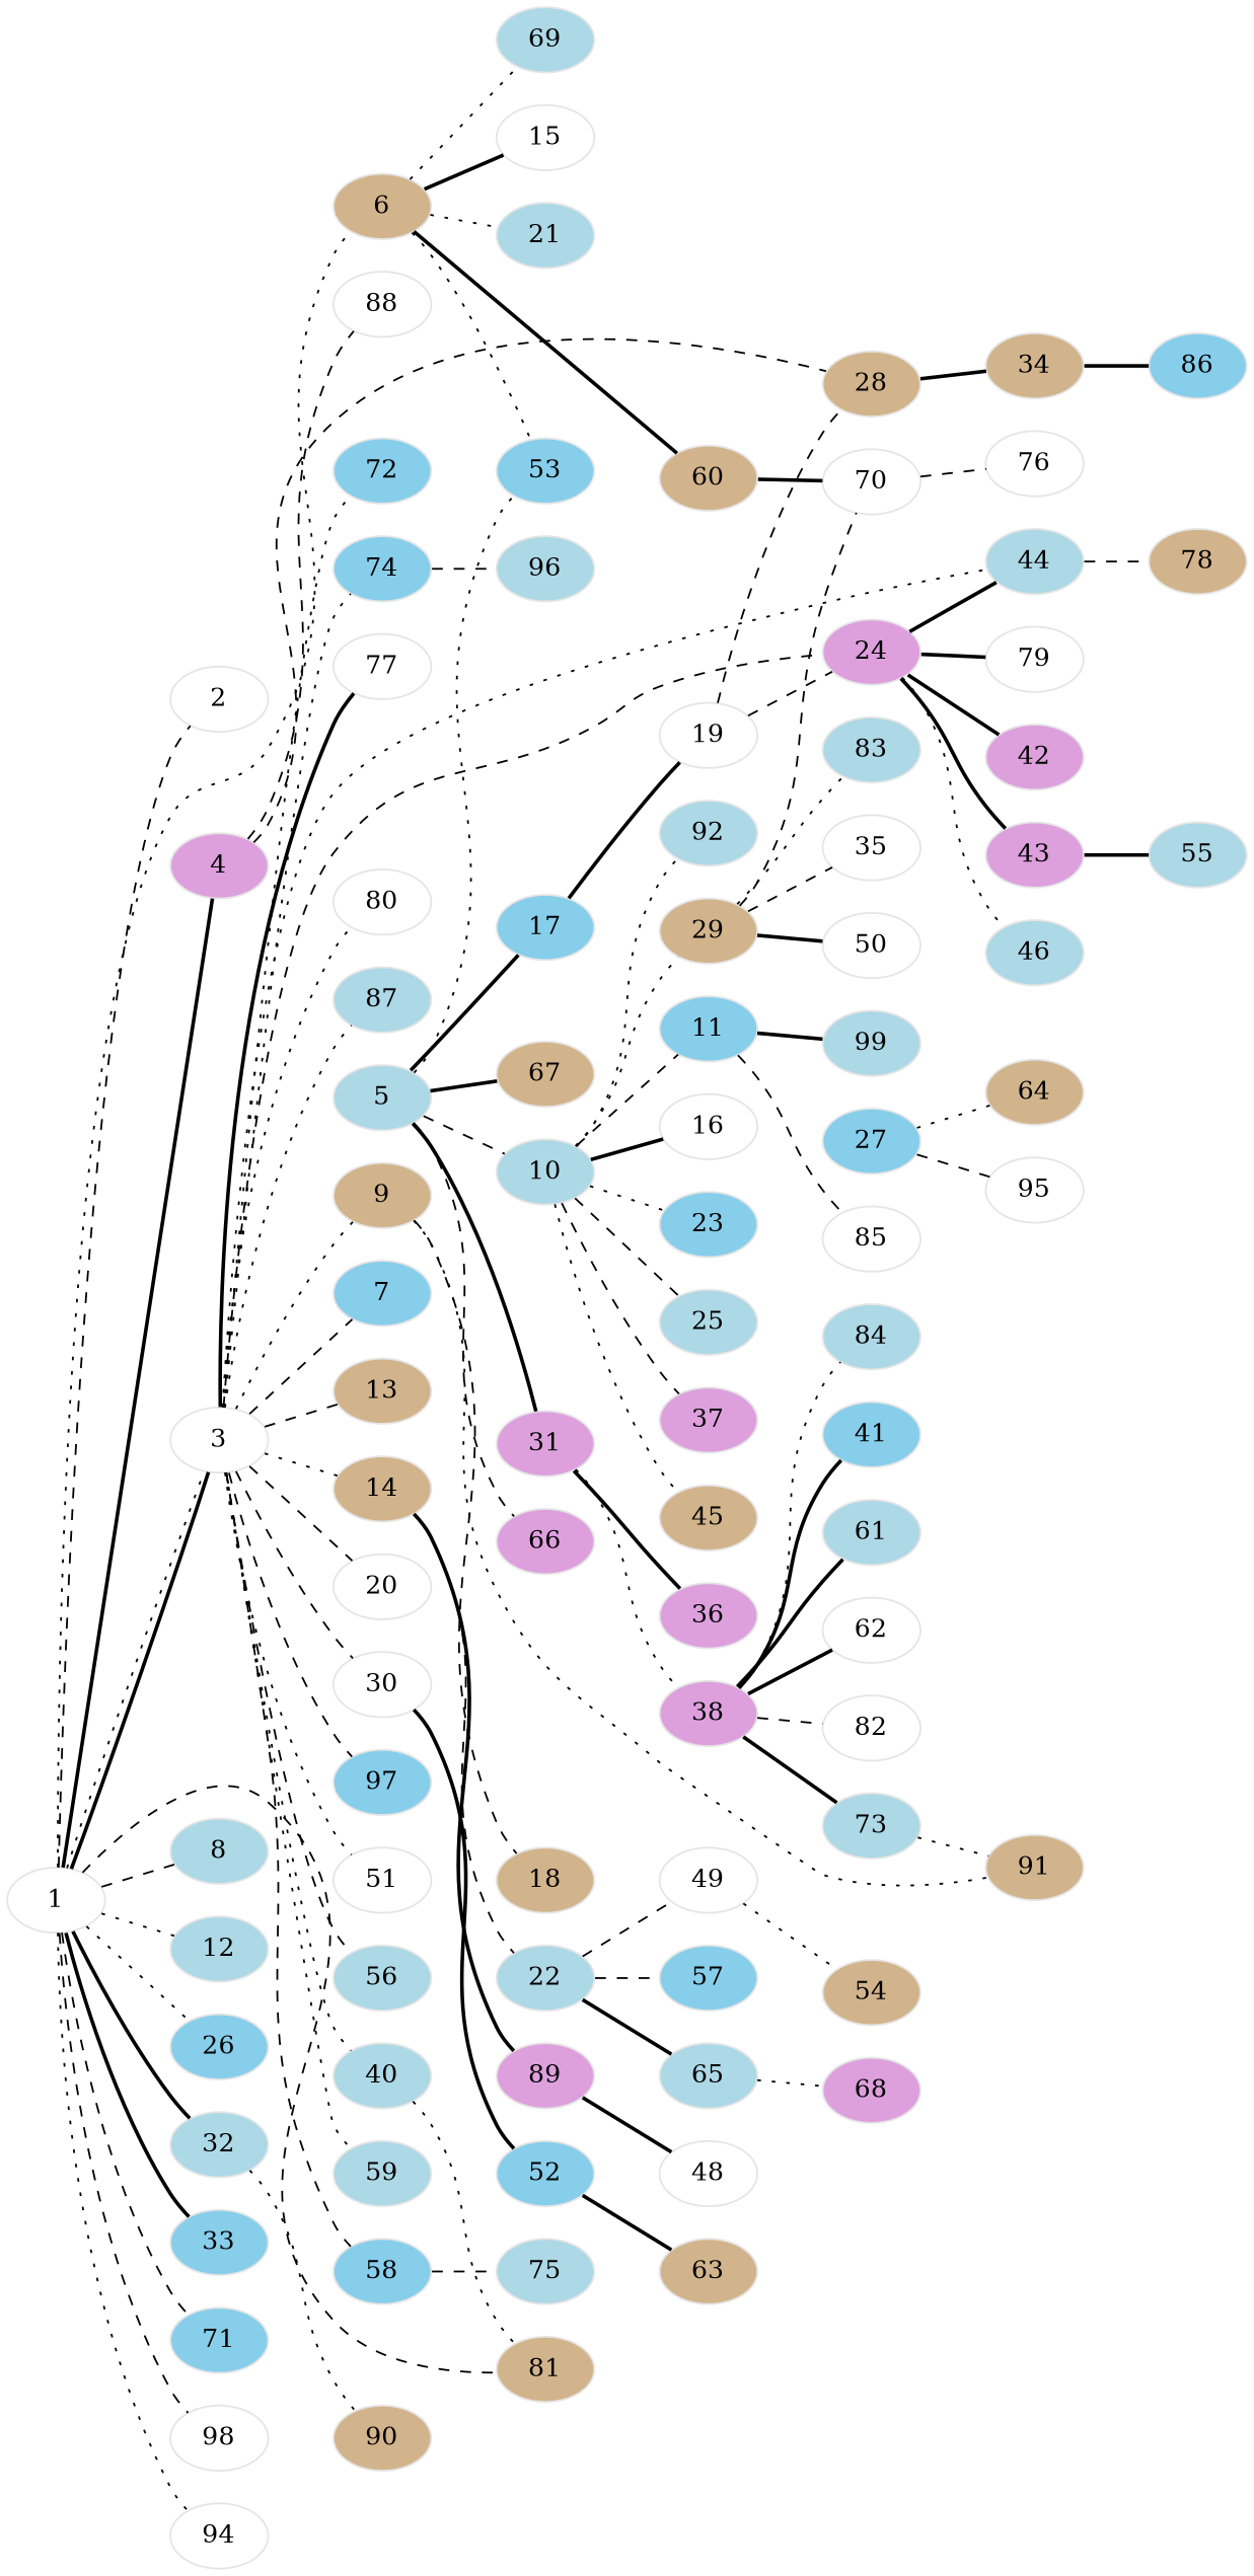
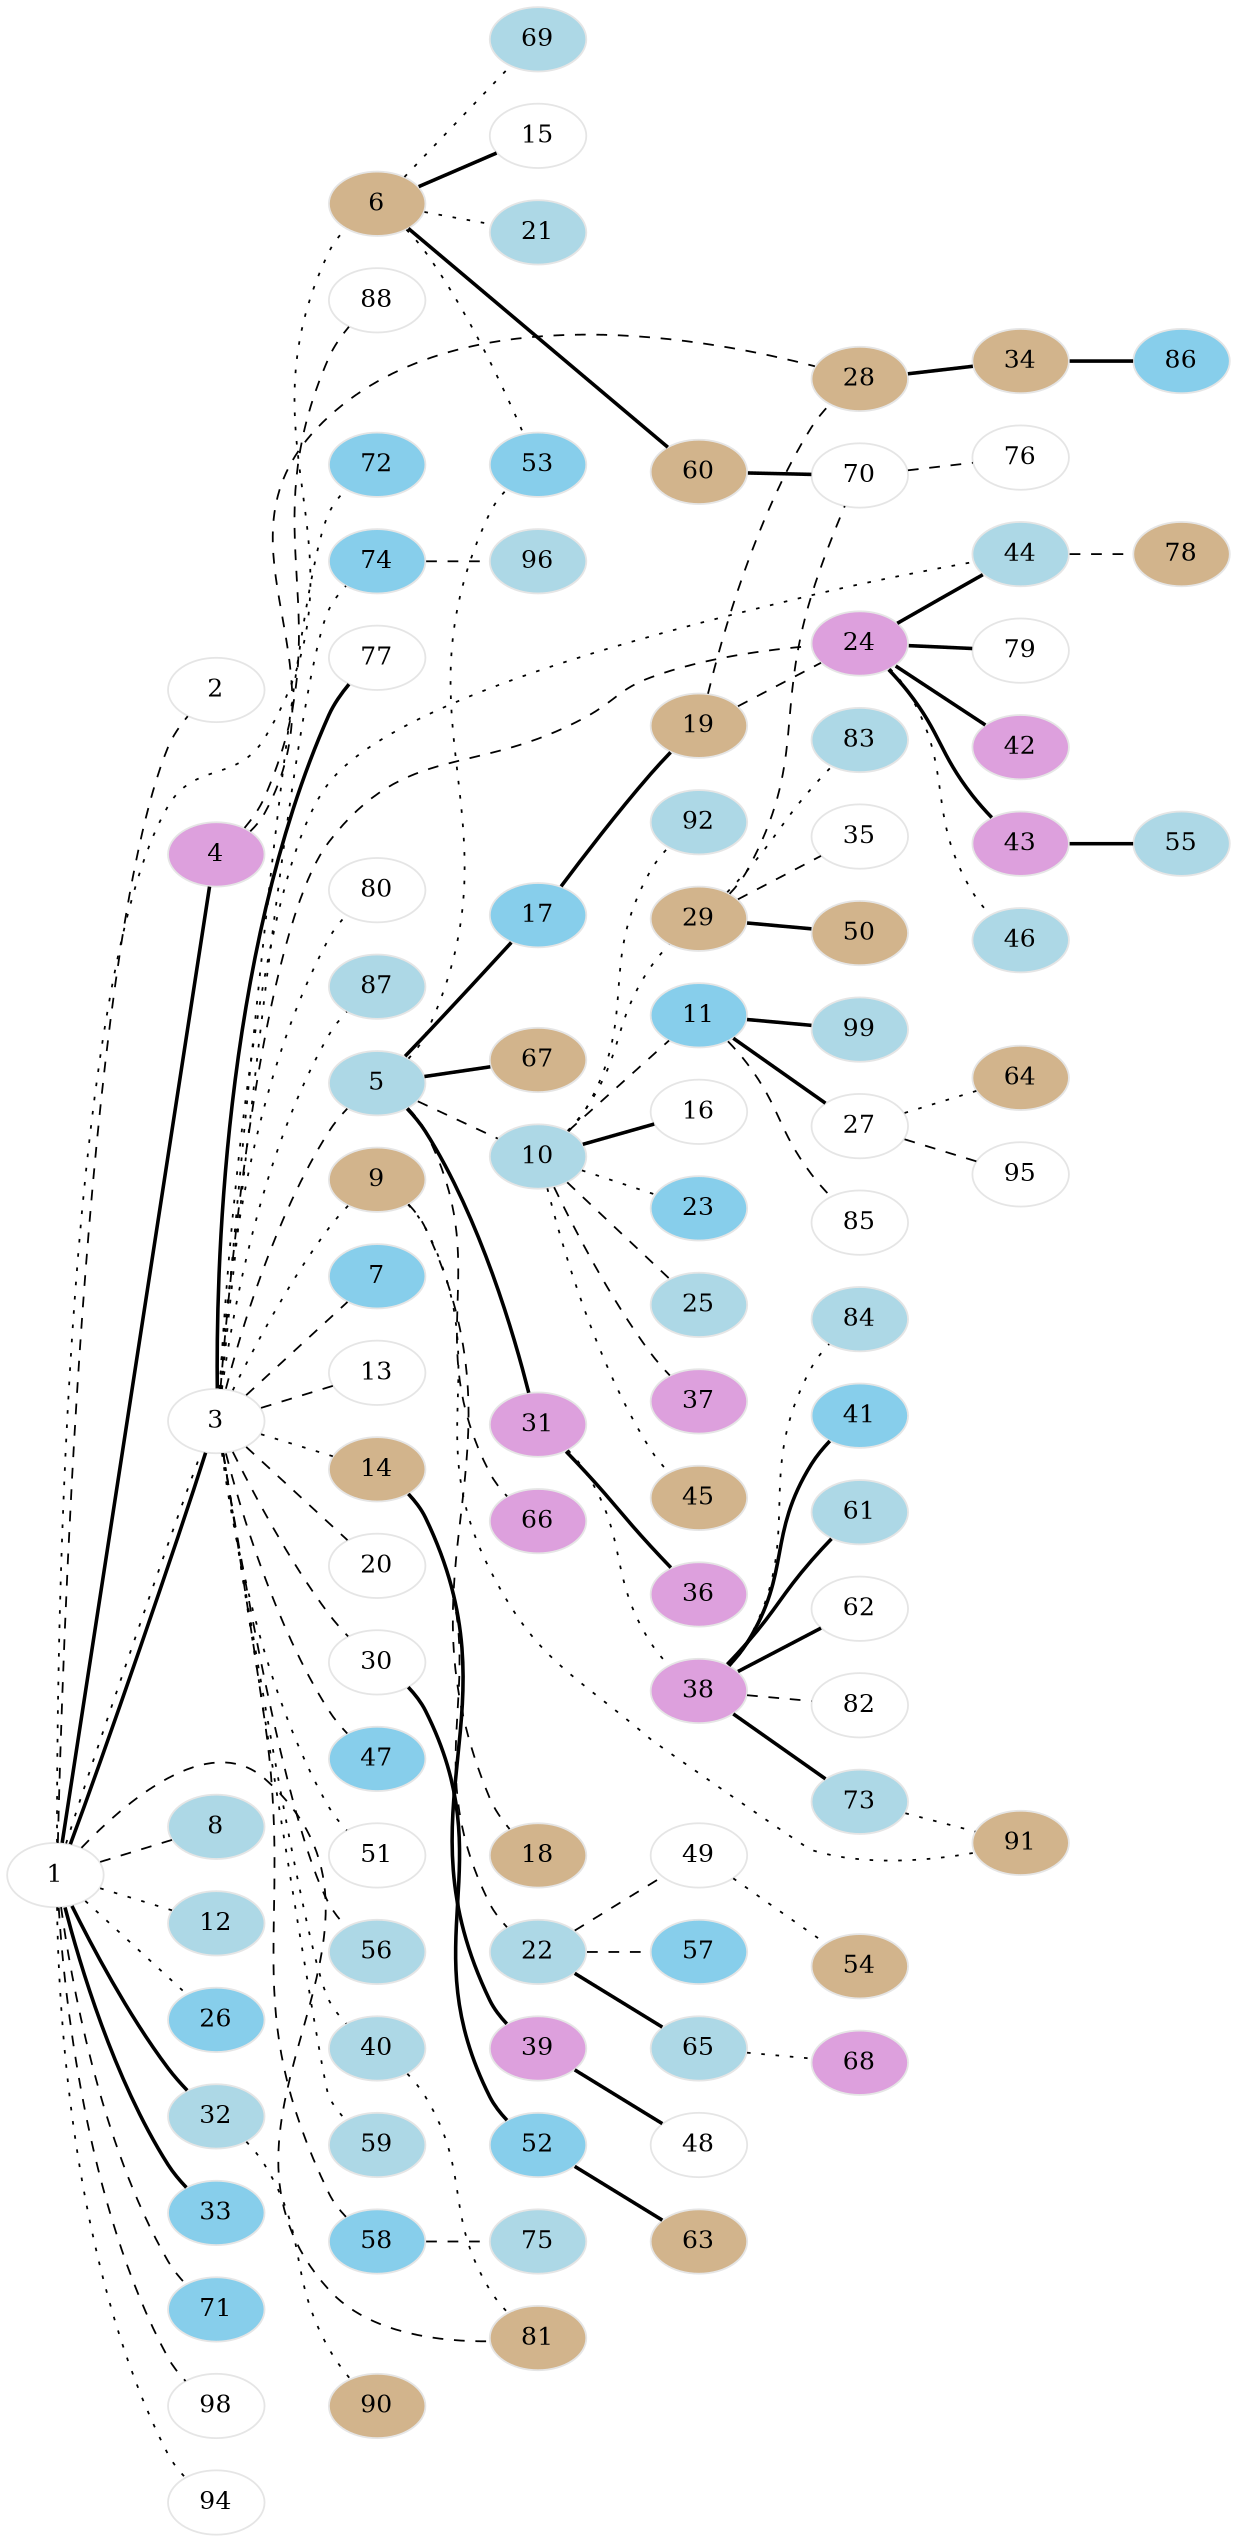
  graph {
    rankdir=LR
    node [color=gray90 fillcolor=white style=filled]
    edge [style=dashed]
    1
    2
    3
    4 [fillcolor=plum]
    6 [fillcolor=tan]
    8 [fillcolor=lightblue]
    12 [fillcolor=lightblue]
    26 [fillcolor=skyblue]
    32 [fillcolor=lightblue]
    33 [fillcolor=skyblue]
    71 [fillcolor=skyblue]
    81 [fillcolor=tan]
    n13 [label=98]
    94
    5 [fillcolor=lightblue]
    7 [fillcolor=skyblue]
    9 [fillcolor=tan]
-   13 [fillcolor=tan]
+   13
    14 [fillcolor=tan]
    20
    24 [fillcolor=plum]
    30
    40 [fillcolor=lightblue]
    44 [fillcolor=lightblue]
-   47 [fillcolor=skyblue label=97]
+   47 [fillcolor=skyblue]
    51
    56 [fillcolor=lightblue]
    58 [fillcolor=skyblue]
    59 [fillcolor=lightblue]
    72 [fillcolor=skyblue]
    74 [fillcolor=skyblue]
    77
    80
    87 [fillcolor=lightblue]
    28 [fillcolor=tan]
    88
    53 [fillcolor=skyblue]
    15
    21 [fillcolor=lightblue]
    60 [fillcolor=tan]
    69 [fillcolor=lightblue]
    90 [fillcolor=tan]
    10 [fillcolor=lightblue]
    17 [fillcolor=skyblue]
    31 [fillcolor=plum]
    66 [fillcolor=plum]
    67 [fillcolor=tan]
    18 [fillcolor=tan]
    91 [fillcolor=tan]
    22 [fillcolor=lightblue]
-   39 [fillcolor=plum label=89]
+   39 [fillcolor=plum]
    42 [fillcolor=plum]
    43 [fillcolor=plum]
    46 [fillcolor=lightblue]
    79
    52 [fillcolor=skyblue]
    78 [fillcolor=tan]
    75 [fillcolor=lightblue]
    96 [fillcolor=lightblue]
    34 [fillcolor=tan]
    11 [fillcolor=skyblue]
    16
    23 [fillcolor=skyblue]
    25 [fillcolor=lightblue]
    29 [fillcolor=tan]
    37 [fillcolor=plum]
    45 [fillcolor=tan]
    92 [fillcolor=lightblue]
-   19
+   19 [fillcolor=tan]
    38 [fillcolor=plum]
    36 [fillcolor=plum]
    70
-   27 [fillcolor=skyblue]
+   27
    85
    n75 [fillcolor=lightblue label=99]
    35
-   50
+   50 [fillcolor=tan]
    83 [fillcolor=lightblue]
    64 [fillcolor=tan]
    95
    49
    57 [fillcolor=skyblue]
    65 [fillcolor=lightblue]
    48
    54 [fillcolor=tan]
    68 [fillcolor=plum]
    55 [fillcolor=lightblue]
    41 [fillcolor=skyblue]
    61 [fillcolor=lightblue]
    62
    73 [fillcolor=lightblue]
    82
    84 [fillcolor=lightblue]
    86 [fillcolor=skyblue]
    76
    63 [fillcolor=tan]
    1 -- 2
    1 -- 3 [style=bold]
    1 -- 3 [style=dotted]
    1 -- 4 [style=bold]
    1 -- 6 [style=dotted]
    1 -- 8
    1 -- 12 [style=dotted]
    1 -- 26 [style=dotted]
    1 -- 32 [style=bold]
    1 -- 33 [style=bold]
    1 -- 71
    1 -- 81
    1 -- n13
    1 -- 94 [style=dotted]
+   3 -- 5
    3 -- 7
    3 -- 9 [style=dotted]
    3 -- 13
    3 -- 14 [style=dotted]
    3 -- 20
    3 -- 24
    3 -- 30
    3 -- 40 [style=dotted]
    3 -- 44 [style=dotted]
    3 -- 47
    3 -- 51 [style=dotted]
    3 -- 56
    3 -- 58
    3 -- 59 [style=dotted]
    3 -- 72 [style=dotted]
    3 -- 74 [style=dotted]
    3 -- 77 [style=bold]
    3 -- 80 [style=dotted]
    3 -- 87 [style=dotted]
    4 -- 28
    4 -- 88
    6 -- 53 [style=dotted]
    6 -- 15 [style=bold]
    6 -- 21 [style=dotted]
    6 -- 60 [style=bold]
    6 -- 69 [style=dotted]
    32 -- 90 [style=dotted]
    5 -- 53 [style=dotted]
    5 -- 10
    5 -- 17 [style=bold]
    5 -- 31 [style=bold]
    5 -- 66
    5 -- 67 [style=bold]
    9 -- 18
    9 -- 91 [style=dotted]
    14 -- 22
    14 -- 39 [style=bold]
    24 -- 44 [style=bold]
    24 -- 42 [style=bold]
    24 -- 43 [style=bold]
    24 -- 46 [style=dotted]
    24 -- 79 [style=bold]
    30 -- 52 [style=bold]
    40 -- 81 [style=dotted]
    44 -- 78
    58 -- 75
    74 -- 96
    28 -- 34 [style=bold]
    60 -- 70 [style=bold]
    10 -- 11
    10 -- 16 [style=bold]
    10 -- 23 [style=dotted]
    10 -- 25
    10 -- 29 [style=dotted]
    10 -- 37
    10 -- 45 [style=dotted]
    10 -- 92 [style=dotted]
    17 -- 19 [style=bold]
    31 -- 38 [style=dotted]
    31 -- 36 [style=bold]
    22 -- 49
    22 -- 57
    22 -- 65 [style=bold]
    39 -- 48 [style=bold]
    43 -- 55 [style=bold]
    52 -- 63 [style=bold]
    34 -- 86 [style=bold]
+   11 -- 27 [style=bold]
    11 -- 85
    11 -- n75 [style=bold]
    29 -- 70
    29 -- 35
    29 -- 50 [style=bold]
    29 -- 83 [style=dotted]
    19 -- 24
    19 -- 28
    38 -- 41 [style=bold]
    38 -- 61 [style=bold]
    38 -- 62 [style=bold]
    38 -- 73 [style=bold]
    38 -- 82
    38 -- 84 [style=dotted]
    70 -- 76
    27 -- 64 [style=dotted]
    27 -- 95
    49 -- 54 [style=dotted]
    65 -- 68 [style=dotted]
    73 -- 91 [style=dotted]
  }
